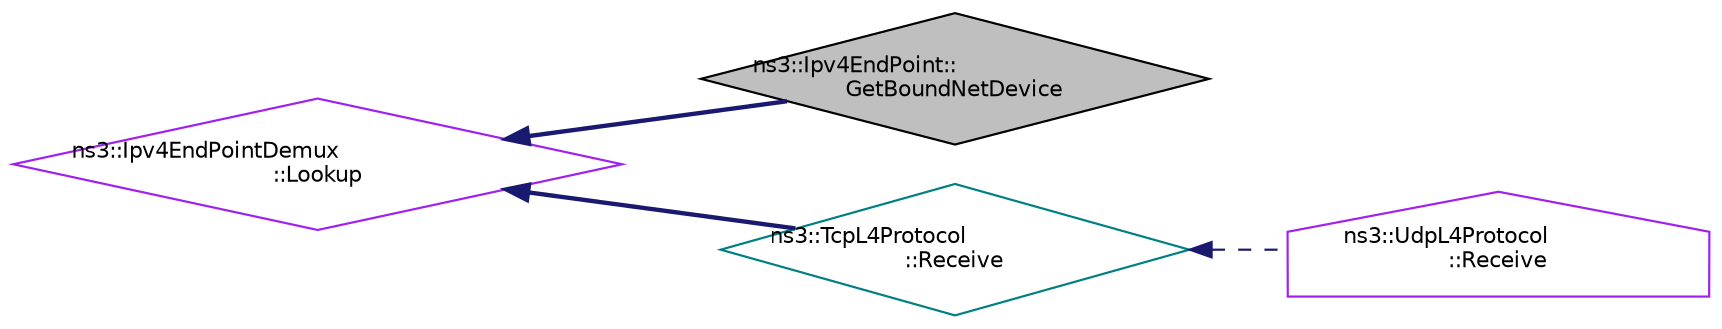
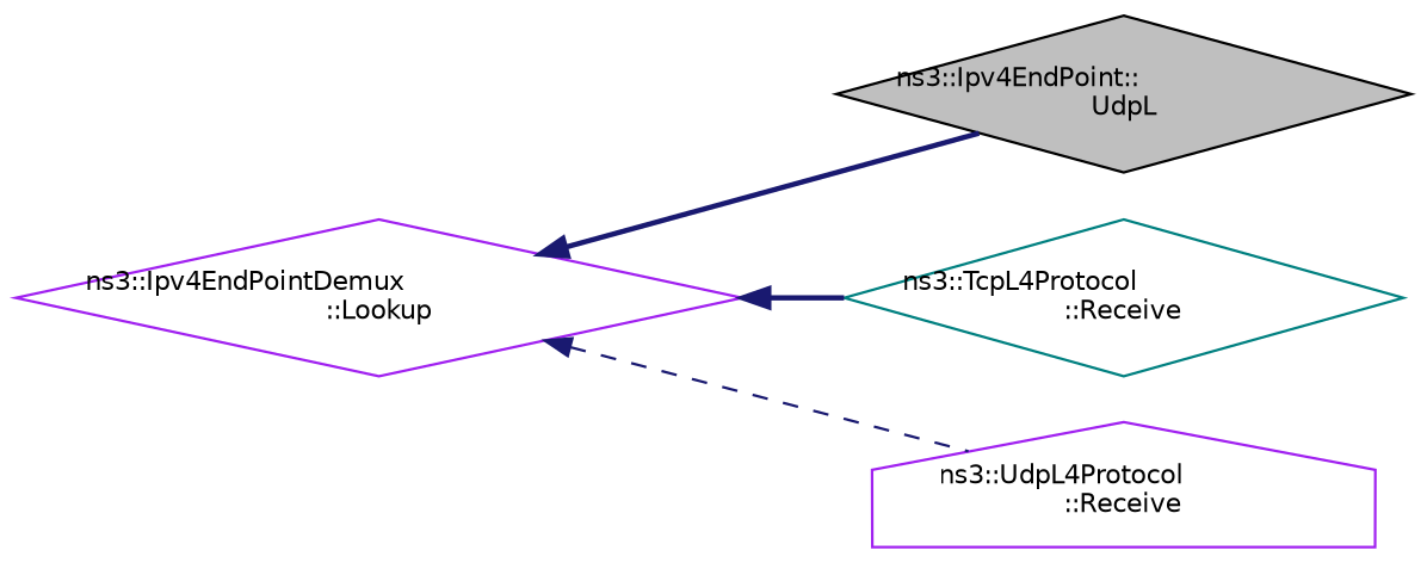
  digraph {
    rankdir=LR
    node [color=purple fillcolor=white fontname=Helvetica fontsize=10 shape=diamond style=filled]
    edge [color=midnightblue dir=back fontname=Helvetica fontsize=10 labelfontname=Helvetica labelfontsize=10 style=bold]
-   n1 [color=black fillcolor=grey75 fontcolor=black height=0.2 label="ns3::Ipv4EndPoint::\lGetBoundNetDevice" width=0.4]
+   n1 [color=black fillcolor=grey75 fontcolor=black height=0.2 label="ns3::Ipv4EndPoint::\lUdpL" width=0.4]
    n2 [height=0.2 label="ns3::Ipv4EndPointDemux\l::Lookup" width=0.4]
    n3 [color=teal height=0.2 label="ns3::TcpL4Protocol\l::Receive" width=0.4]
    n4 [height=0.2 label="ns3::UdpL4Protocol\l::Receive" shape=house width=0.4]
    n2 -> n1
    n2 -> n3
-   n3 -> n4 [style=dashed]
+   n2 -> n4 [style=dashed]
  }
